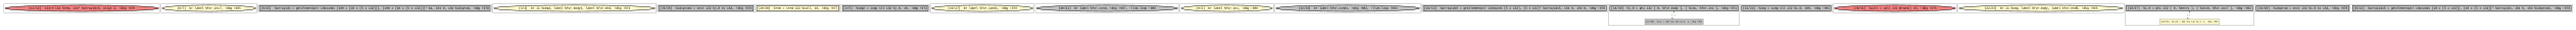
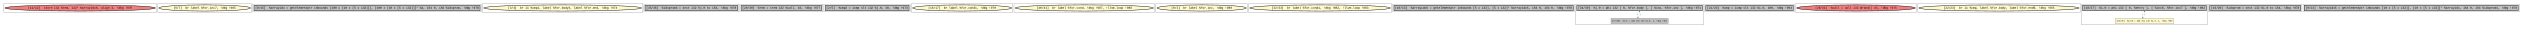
  digraph {
    fontname="Liberation Mono"
    node [fillcolor=grey fontname="Liberation Mono" fontsize=20 penwidth=3.0 shape=rectangle style=filled]
    edge [color=forestgreen fontcolor=forestgreen fontname="Liberation Mono" style=dotted]
    n1 [fillcolor=lightcoral label="[11/12]  store i32 %rem, i32* %arrayidx6, align 4, !dbg !979" shape=ellipse]
    n2 [fillcolor=lemonchiffon label="[6/7]  br label %for.inc7, !dbg !985" shape=ellipse]
    n3 [label="[8/15]  %arrayidx = getelementptr inbounds [100 x [10 x [5 x i32]]], [100 x [10 x [5 x i32]]]* %a, i64 0, i64 %idxprom, !dbg !978"]
    n4 [fillcolor=lemonchiffon label="[3/4]  br i1 %cmp2, label %for.body3, label %for.end, !dbg !974" shape=ellipse]
    n5 [label="[35/36]  %idxprom4 = sext i32 %j.0 to i64, !dbg !978"]
-   n6 [fillcolor=lemonchiffon label="[29/30]  %rem = srem i32 %call, 10, !dbg !977"]
+   n6 [label="[29/30]  %rem = srem i32 %call, 10, !dbg !977"]
    n7 [label="[2/5]  %cmp2 = icmp slt i32 %j.0, 10, !dbg !973"]
    n8 [fillcolor=lemonchiffon label="[16/17]  br label %for.cond1, !dbg !970" shape=ellipse]
-   n9 [label="[40/41]  br label %for.cond, !dbg !987, !llvm.loop !988" shape=ellipse]
+   n9 [fillcolor=lemonchiffon label="[40/41]  br label %for.cond, !dbg !987, !llvm.loop !988" shape=ellipse]
    n10 [fillcolor=lemonchiffon label="[0/1]  br label %for.inc, !dbg !980" shape=ellipse]
-   n11 [label="[32/33]  br label %for.cond1, !dbg !982, !llvm.loop !983" shape=ellipse]
+   n11 [fillcolor=lemonchiffon label="[32/33]  br label %for.cond1, !dbg !982, !llvm.loop !983" shape=ellipse]
    n12 [label="[10/13]  %arrayidx6 = getelementptr inbounds [5 x i32], [5 x i32]* %arrayidx5, i64 0, i64 0, !dbg !978"]
    n13 [label="[34/39]  %j.0 = phi i32 [ 0, %for.body ], [ %inc, %for.inc ], !dbg !971"]
    n14 [label="[37/38]  %inc = add nsw i32 %j.0, 1, !dbg !981" fontsize="" penwidth=""]
    n15 [label="[21/24]  %cmp = icmp slt i32 %i.0, 100, !dbg !964"]
    n16 [fillcolor=lightcoral label="[28/31]  %call = call i32 @rand() #3, !dbg !975" shape=ellipse]
    n17 [fillcolor=lemonchiffon label="[22/23]  br i1 %cmp, label %for.body, label %for.end9, !dbg !965" shape=ellipse]
    n18 [label="[18/27]  %i.0 = phi i32 [ 0, %entry ], [ %inc8, %for.inc7 ], !dbg !962"]
    n19 [fillcolor=lemonchiffon label="[25/26]  %inc8 = add nsw i32 %i.0, 1, !dbg !986" fontsize="" penwidth=""]
    n20 [label="[19/20]  %idxprom = sext i32 %i.0 to i64, !dbg !978"]
    n21 [label="[9/14]  %arrayidx5 = getelementptr inbounds [10 x [5 x i32]], [10 x [5 x i32]]* %arrayidx, i64 0, i64 %idxprom4, !dbg !978"]
    subgraph cluster_1 {
      n1
    }
    subgraph cluster_2 {
      n2
    }
    subgraph cluster_3 {
      n3
    }
    subgraph cluster_4 {
      n4
    }
    subgraph cluster_5 {
      n5
    }
    subgraph cluster_6 {
      n6
    }
    subgraph cluster_7 {
      n7
    }
    subgraph cluster_8 {
      n8
    }
    subgraph cluster_9 {
      n9
    }
    subgraph cluster_10 {
      n10
    }
    subgraph cluster_11 {
      n11
    }
    subgraph cluster_12 {
      n12
    }
    subgraph cluster_13 {
      n13
      n14
    }
    subgraph cluster_14 {
      n15
    }
    subgraph cluster_15 {
      n16
    }
    subgraph cluster_16 {
      n17
    }
    subgraph cluster_17 {
      n18
      n19
    }
    subgraph cluster_18 {
      n20
    }
    subgraph cluster_19 {
      n21
    }
    n13 -> n14 [label=T]
    n14 -> n13 [label=T]
    n18 -> n19 [label=T]
    n19 -> n18 [label=T]
  }
